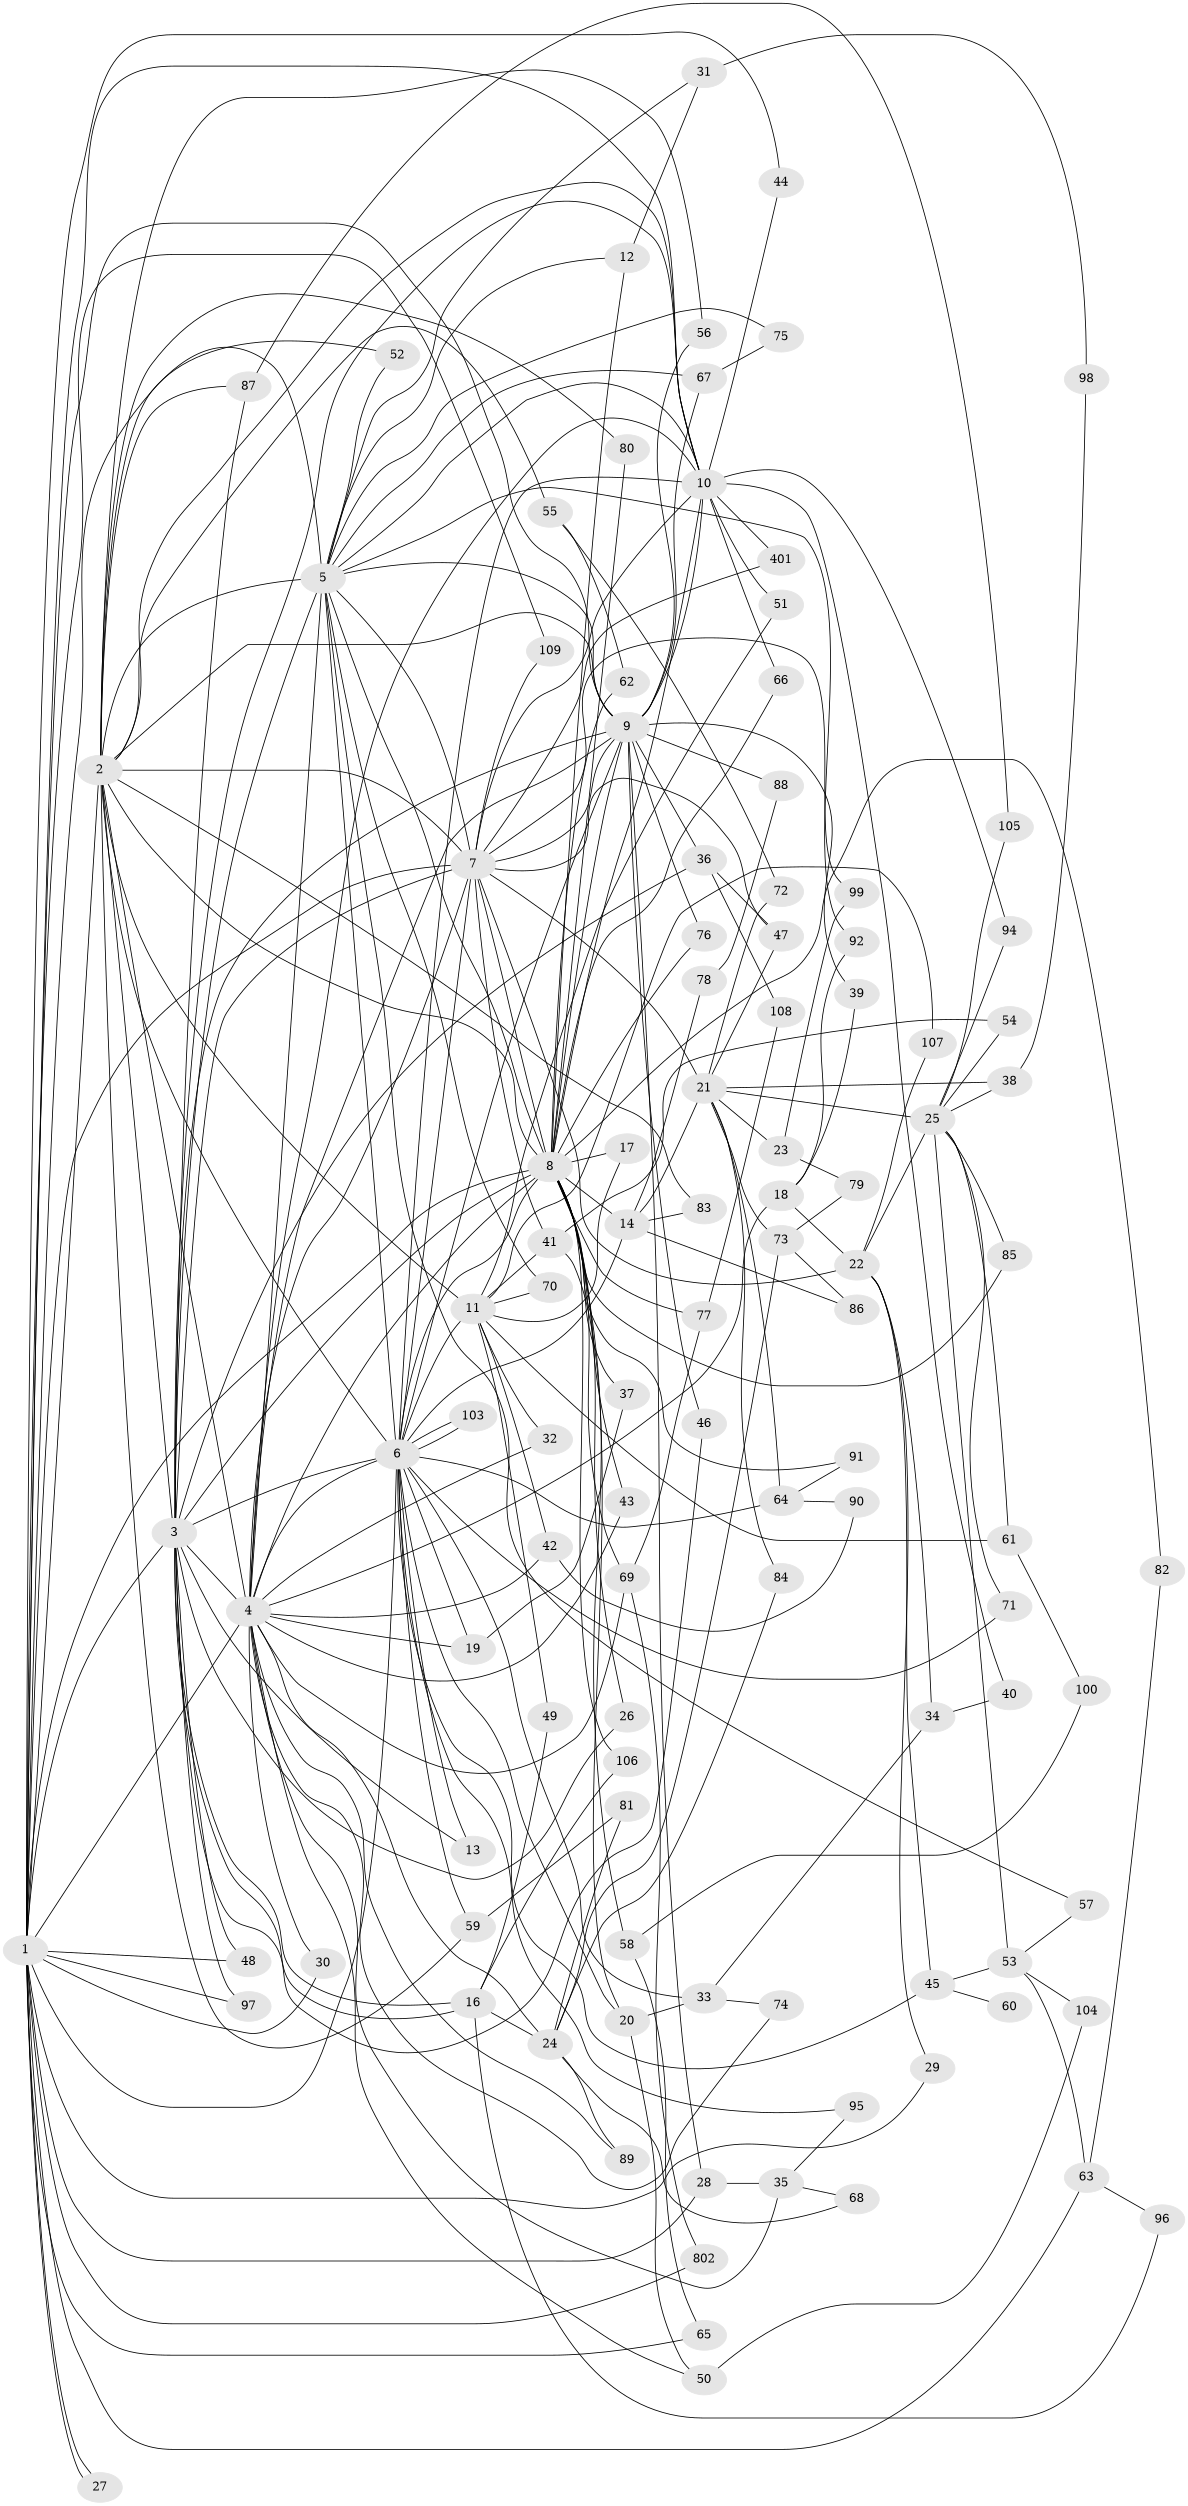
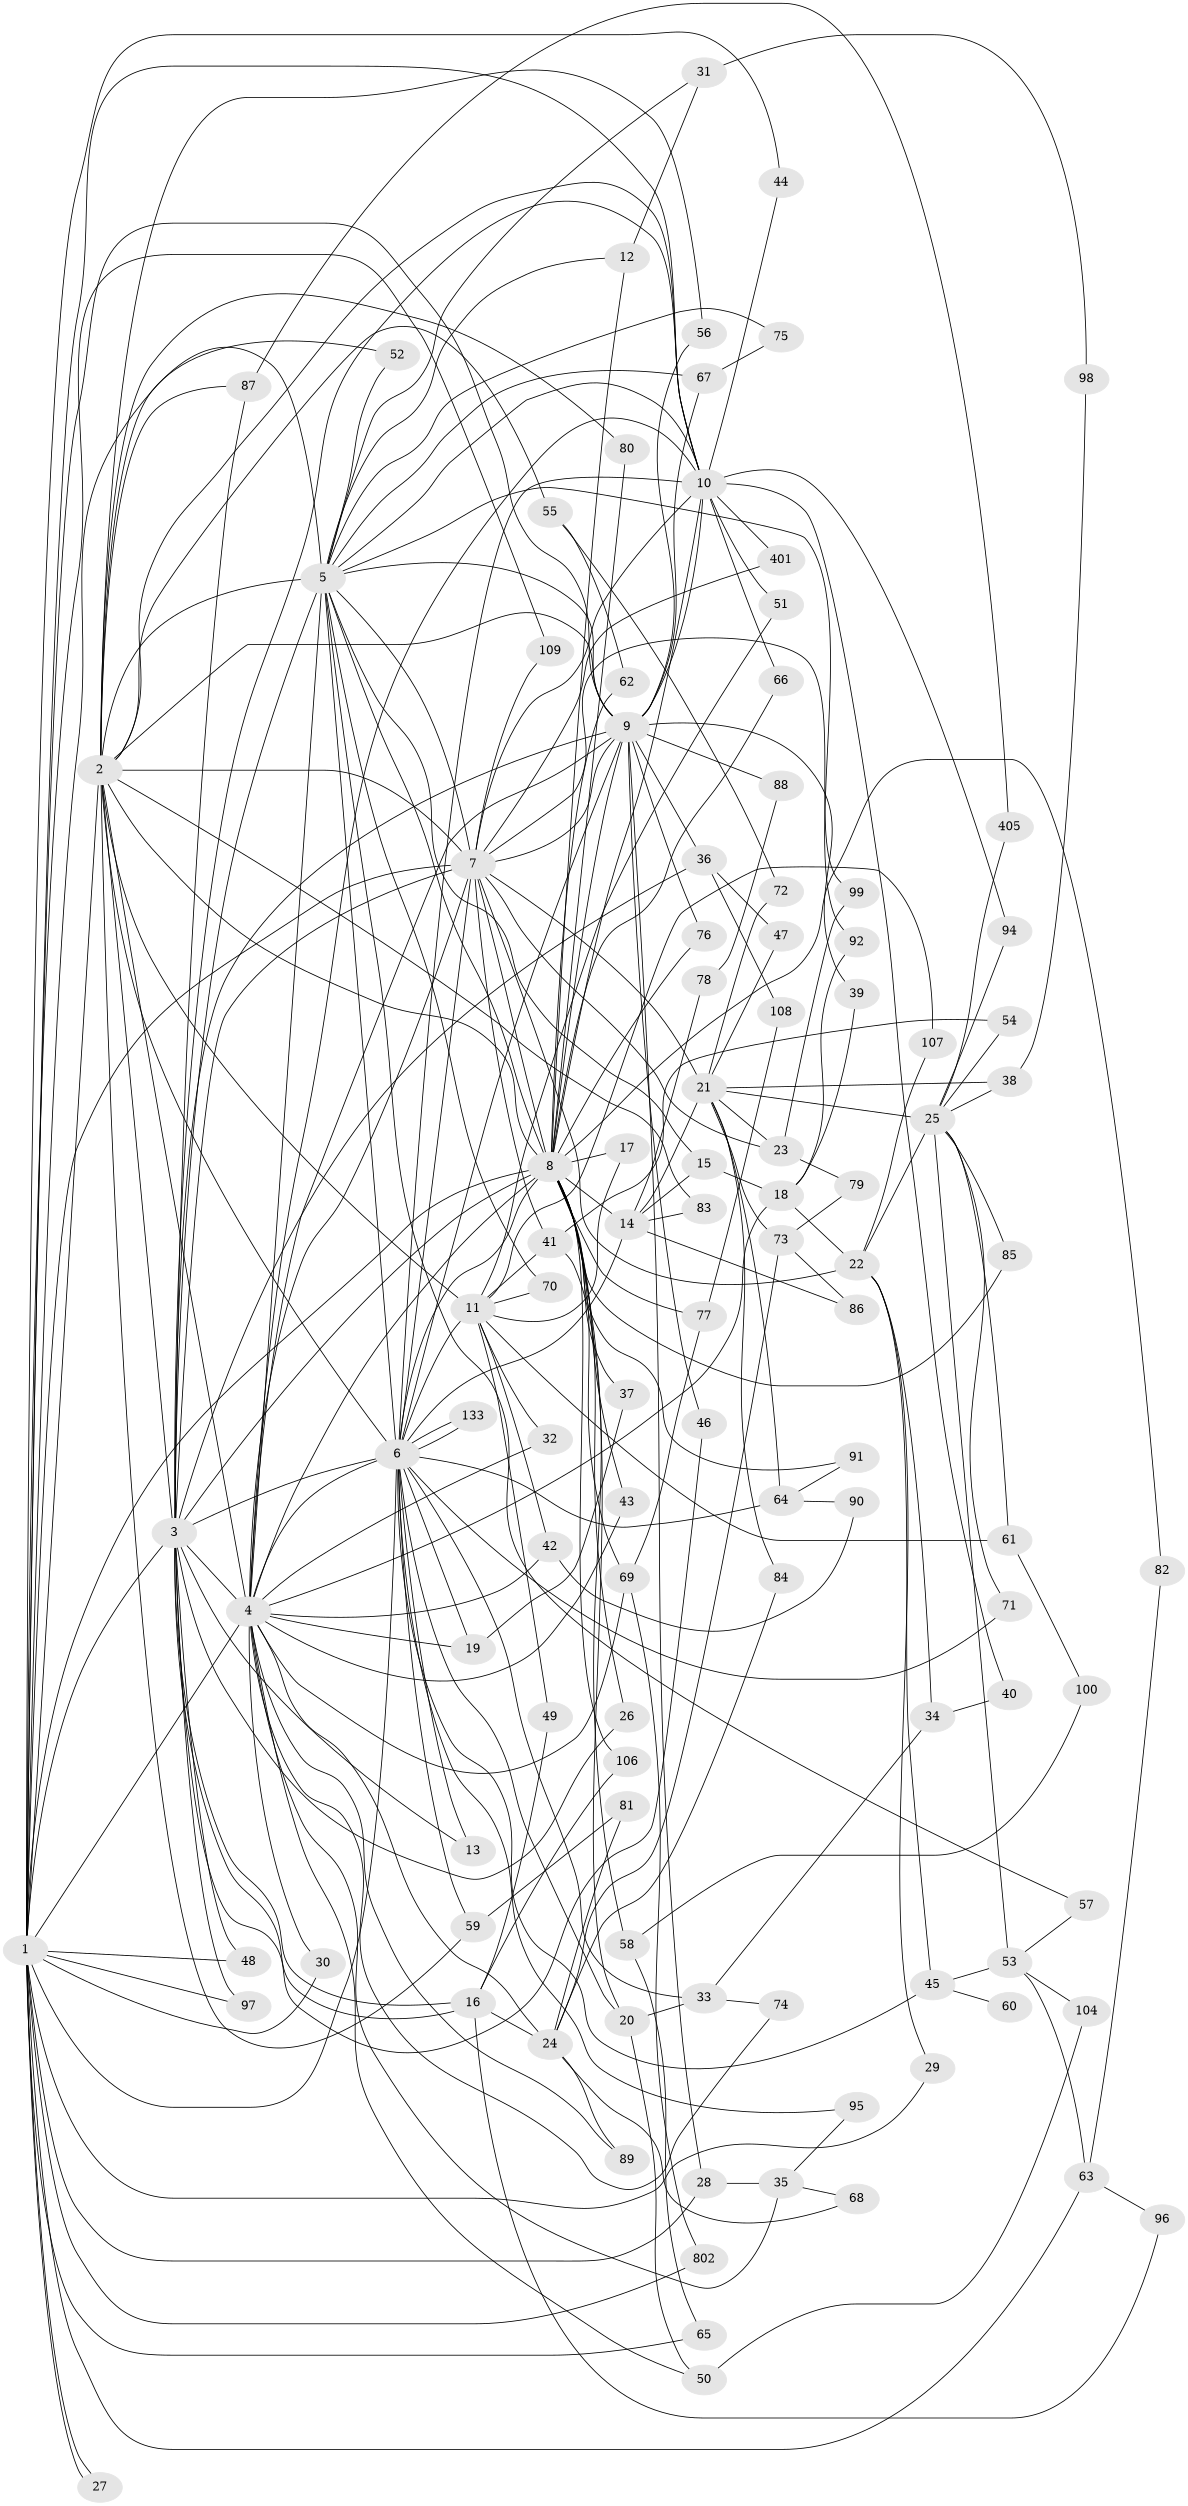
  graph {
    rankdir=LR
    node [color=gray90 style=filled]
    1
    2
    3
    4
    5
    6
    7
    8
    9
    10
    27
    28
    29
    30
    44
    48
    63
    65
    97
    n20 [label=802]
    109
    11
    52
    55
    56
    59
    80
    83
    87
    13
    16
    26
    36
    46
    18
    19
    24
    32
    35
    42
    43
    50
    69
    74
    89
    12
+   15
    31
    57
    67
    70
    75
    92
    14
    20
    33
    45
    64
    71
    95
-   103
+   103 [label=133]
    21
    22
    23
    41
    99
    n67 [label=401]
    58
    17
    37
    62
    66
    76
    77
    82
    85
    91
    106
    39
    88
    40
    51
    94
    100
    96
    49
    61
    107
    72
    81
-   105
+   105 [label=405]
    47
    108
    73
    84
    68
    90
    104
    98
    78
    86
    34
    60
    53
    25
    38
    79
    54
    1 -- 2
    1 -- 3
    1 -- 4
    1 -- 5
    1 -- 6
    1 -- 7
    1 -- 8
    1 -- 9
    1 -- 10
    1 -- 27
    1 -- 27
    1 -- 28
    1 -- 29
    1 -- 30
    1 -- 44
    1 -- 48
    1 -- 63
    1 -- 65
    1 -- 97
    1 -- n20
    1 -- 109
    2 -- 3
    2 -- 4
    2 -- 5
    2 -- 6
    2 -- 7
    2 -- 8
    2 -- 9
    2 -- 10
    2 -- 11
    2 -- 52
    2 -- 55
    2 -- 56
    2 -- 59
    2 -- 80
    2 -- 83
    2 -- 87
    3 -- 4
    3 -- 5
    3 -- 6
    3 -- 7
    3 -- 8
    3 -- 9
    3 -- 10
    3 -- 48
    3 -- 97
    3 -- 87
    3 -- 13
    3 -- 16
    3 -- 16
    3 -- 26
    3 -- 36
    3 -- 46
    4 -- 5
    4 -- 6
    4 -- 7
    4 -- 8
    4 -- 9
    4 -- 10
    4 -- 30
    4 -- 18
    4 -- 19
    4 -- 24
    4 -- 32
    4 -- 35
    4 -- 42
    4 -- 43
    4 -- 50
    4 -- 69
    4 -- 74
    4 -- 89
    5 -- 6
    5 -- 7
    5 -- 8
    5 -- 9
    5 -- 10
    5 -- 52
    5 -- 12
+   5 -- 15
    5 -- 31
    5 -- 57
    5 -- 67
    5 -- 70
    5 -- 75
    5 -- 92
    6 -- 7
    6 -- 8
    6 -- 9
    6 -- 10
    6 -- 11
    6 -- 59
    6 -- 13
    6 -- 19
    6 -- 14
    6 -- 20
    6 -- 33
    6 -- 45
    6 -- 64
    6 -- 71
    6 -- 95
    6 -- 103
    6 -- 103
    7 -- 8
    7 -- 9
    7 -- 10
    7 -- 109
    7 -- 21
    7 -- 22
-   7 -- 47
+   7 -- 23
    7 -- 41
    7 -- 99
    7 -- n67
    8 -- 9
    8 -- 10
    8 -- 80
    8 -- 26
    8 -- 43
    8 -- 69
    8 -- 12
    8 -- 14
    8 -- 58
    8 -- 17
    8 -- 37
    8 -- 62
    8 -- 66
    8 -- 76
    8 -- 77
    8 -- 82
    8 -- 85
    8 -- 91
    8 -- 106
    9 -- 10
    9 -- 28
    9 -- 56
    9 -- 36
    9 -- 46
    9 -- 67
    9 -- 76
    9 -- 39
    9 -- 88
    10 -- 44
    10 -- n67
    10 -- 66
    10 -- 40
    10 -- 51
    10 -- 94
    28 -- 35
    63 -- 82
    63 -- 96
    11 -- 32
    11 -- 42
    11 -- 70
    11 -- 41
    11 -- 17
    11 -- 51
    11 -- 49
    11 -- 61
    11 -- 107
    55 -- 62
    55 -- 72
    59 -- 81
    87 -- 105
    16 -- 24
    16 -- 106
    16 -- 96
    16 -- 49
    36 -- 47
    36 -- 108
    18 -- 92
    18 -- 22
    18 -- 39
    19 -- 37
    24 -- 89
    24 -- 81
    24 -- 73
    24 -- 84
    24 -- 68
    35 -- 95
    35 -- 68
    42 -- 90
    50 -- 104
    69 -- n20
    69 -- 77
    12 -- 31
+   15 -- 18
    31 -- 98
    67 -- 75
    14 -- 83
+   14 -- 15
    14 -- 21
    14 -- 78
    14 -- 86
    20 -- 50
    20 -- 33
    33 -- 74
    33 -- 34
    45 -- 60
    45 -- 53
    64 -- 91
    64 -- 90
    21 -- 64
    21 -- 23
    21 -- 72
    21 -- 47
    21 -- 73
    21 -- 84
    21 -- 25
    21 -- 38
    22 -- 29
    22 -- 45
    22 -- 107
    22 -- 34
    22 -- 25
    23 -- 99
    23 -- 79
    41 -- 20
    41 -- 54
    58 -- 65
    58 -- 100
    77 -- 108
    61 -- 100
    73 -- 86
    73 -- 79
    78 -- 88
    34 -- 40
    53 -- 63
    53 -- 57
    53 -- 104
    25 -- 71
    25 -- 85
    25 -- 94
    25 -- 61
    25 -- 105
    25 -- 53
    25 -- 38
    25 -- 54
    38 -- 98
  }
